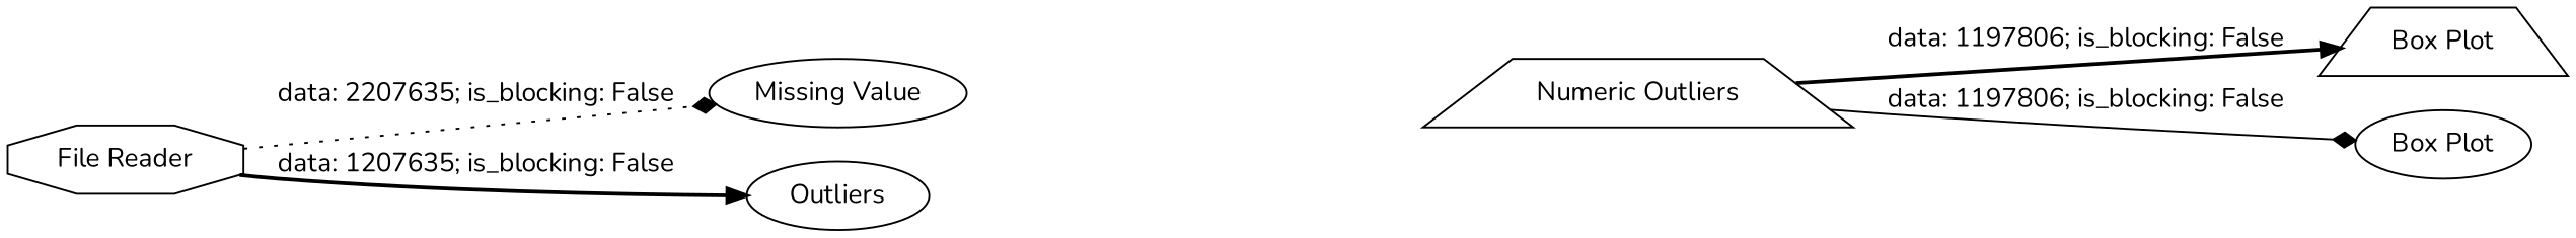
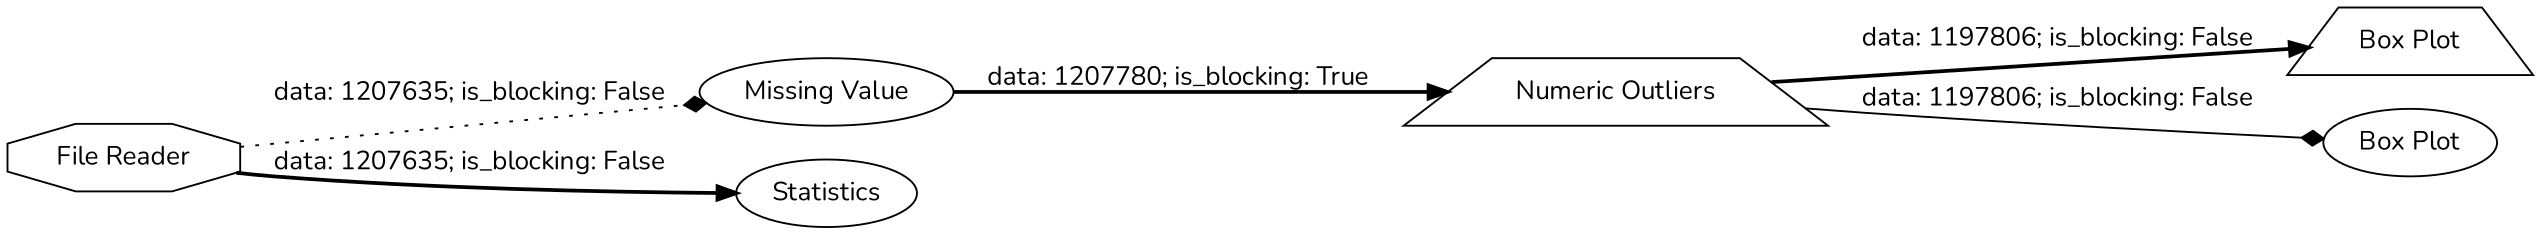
  digraph {
    fontname=Nunito
    rankdir=LR
    node [fontname=Nunito shape=ellipse]
    edge [arrowhead=normal fontname=Nunito style=bold]
    n1 [label="File Reader" shape=octagon]
    n2 [label="Missing Value"]
-   n3 [label=Outliers]
+   n3 [label=Statistics]
    n4 [label="Numeric Outliers" shape=trapezium]
    n5 [label="Box Plot" shape=trapezium]
    n6 [label="Box Plot"]
-   n1 -> n2 [arrowhead=diamond label="data: 2207635; is_blocking: False" style=dotted]
+   n1 -> n2 [arrowhead=diamond label="data: 1207635; is_blocking: False" style=dotted]
    n1 -> n3 [label="data: 1207635; is_blocking: False"]
+   n2 -> n4 [label="data: 1207780; is_blocking: True"]
    n4 -> n5 [label="data: 1197806; is_blocking: False"]
    n4 -> n6 [arrowhead=diamond label="data: 1197806; is_blocking: False" style=solid]
  }
